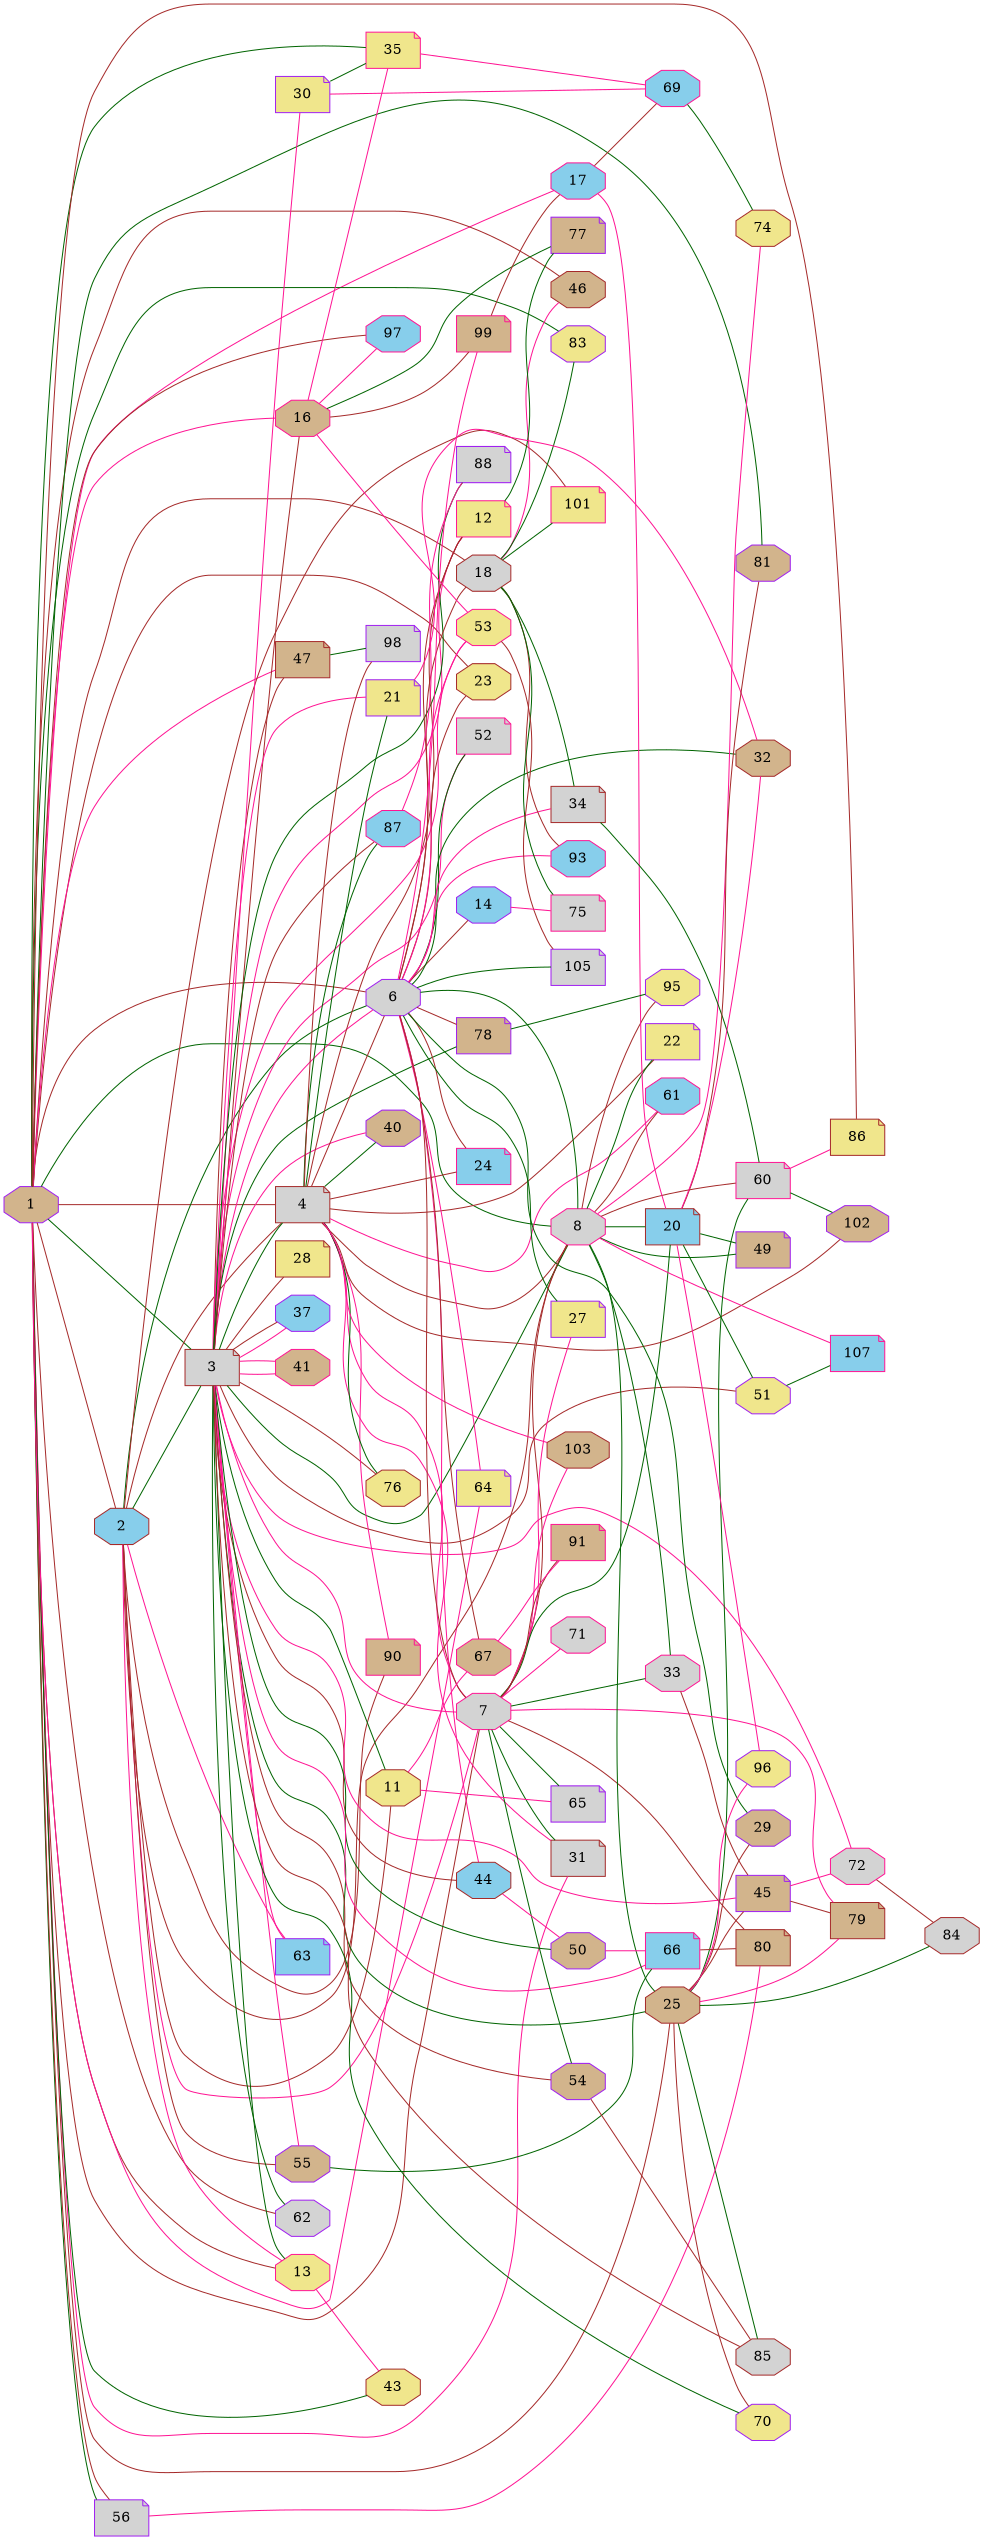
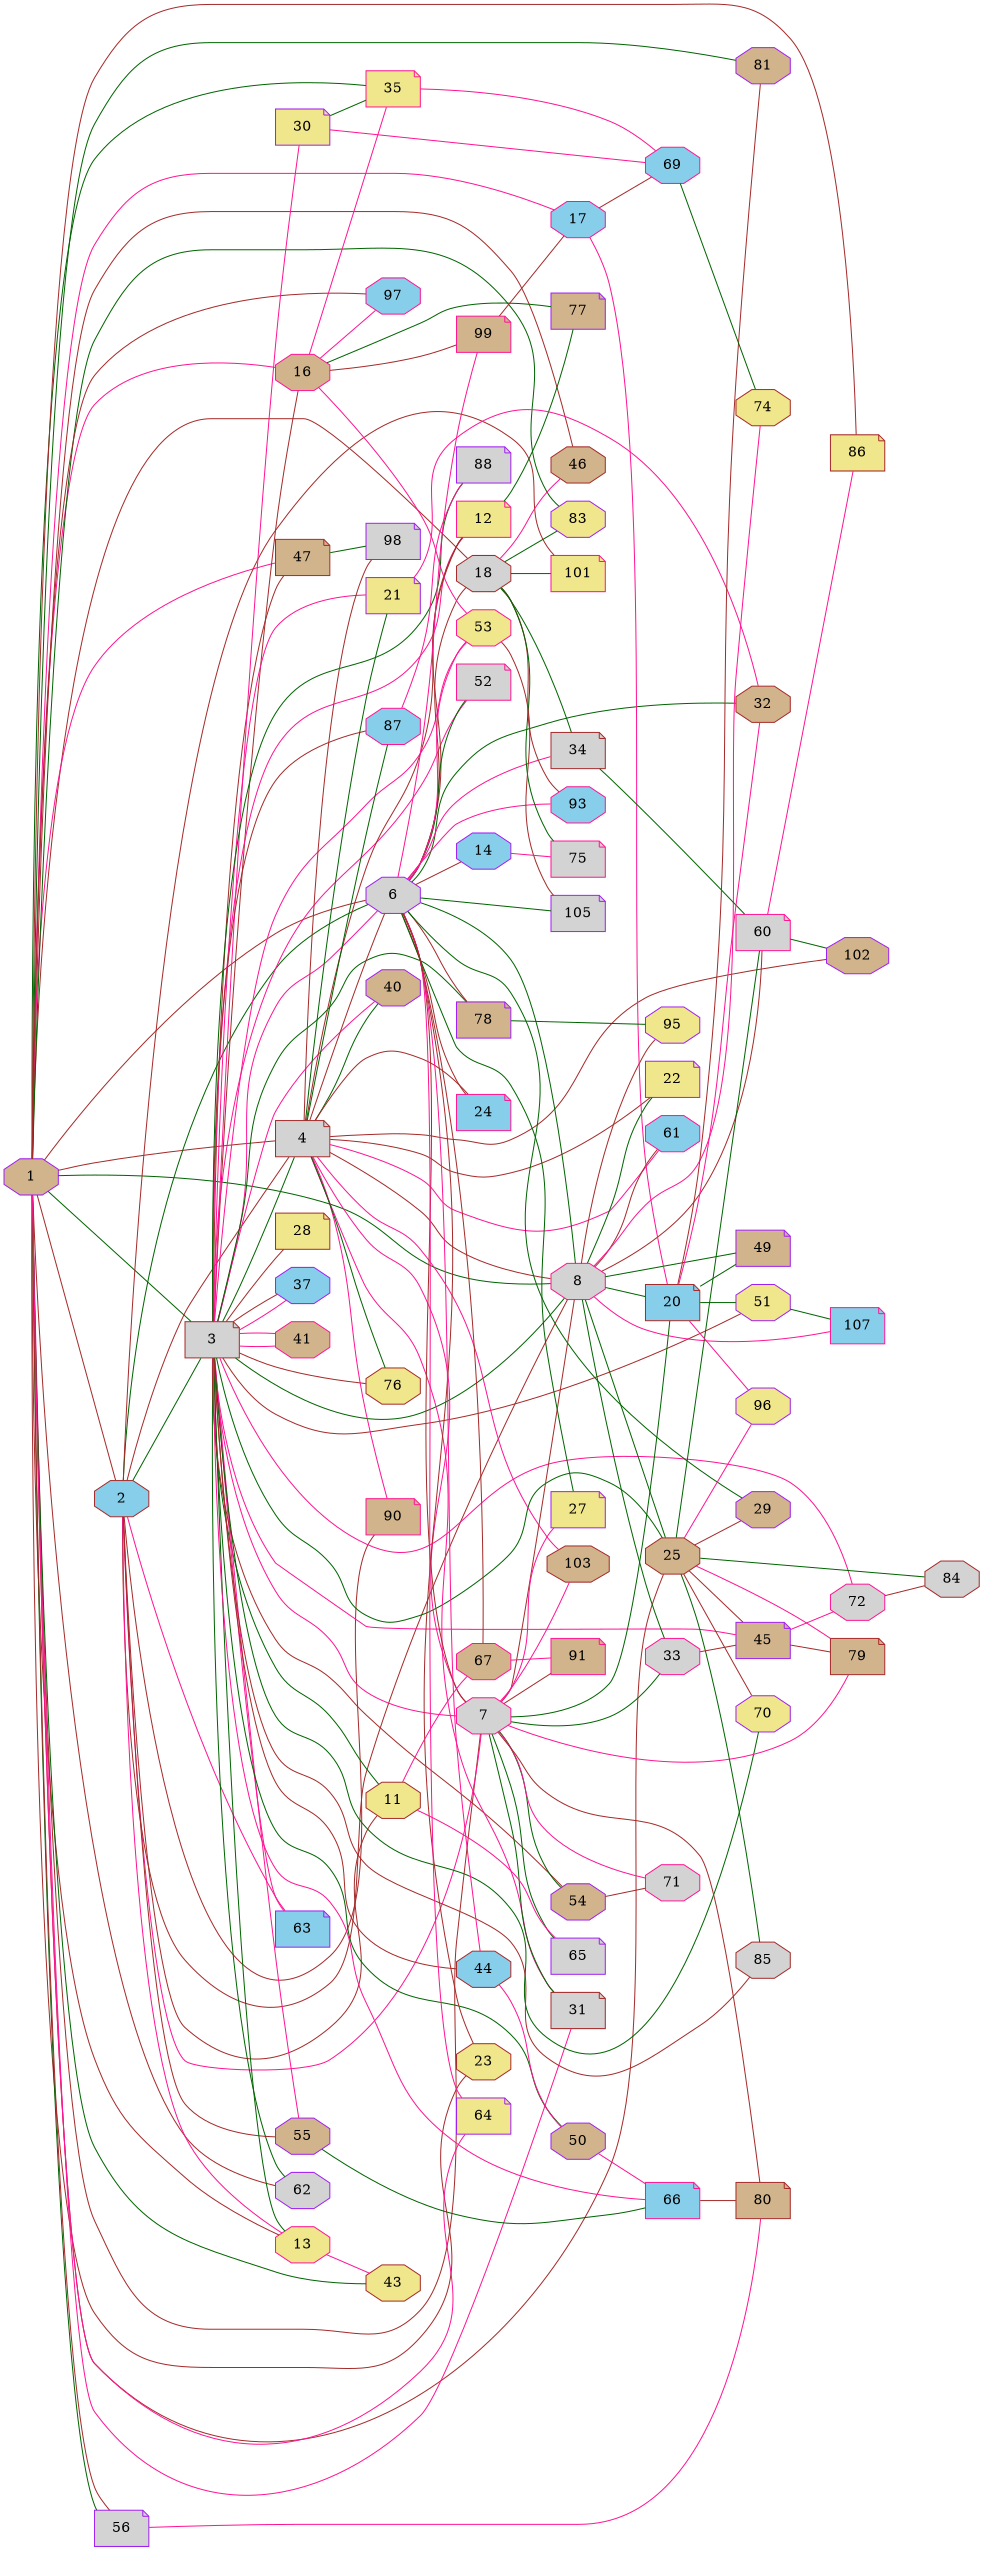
  graph {
    rankdir=LR
    node [color=purple fillcolor=tan shape=octagon style=filled]
    edge [color=brown]
    1 [super="+39"]
    2 [color=brown fillcolor=skyblue super="+82"]
    3 [color=brown fillcolor=lightgrey shape=note super="+5"]
    4 [color=brown fillcolor=lightgrey shape=note super="+10"]
    6 [fillcolor=lightgrey super="+9"]
    7 [color=deeppink fillcolor=lightgrey super="+26"]
    8 [color=deeppink fillcolor=lightgrey super="+59"]
    13 [color=deeppink fillcolor=khaki super="+19"]
    16 [color=deeppink super="+42"]
    17 [color=deeppink fillcolor=skyblue]
    18 [color=brown fillcolor=lightgrey super="+57"]
    23 [color=brown fillcolor=khaki]
    25 [color=brown super="+48"]
    31 [color=brown fillcolor=lightgrey shape=note super="+58"]
    35 [color=deeppink fillcolor=khaki shape=note]
    43 [color=brown fillcolor=khaki]
    46 [color=brown]
    47 [color=brown shape=note]
    56 [fillcolor=lightgrey shape=note]
    62 [fillcolor=lightgrey super="+94"]
    64 [fillcolor=khaki shape=note]
    81
    83 [fillcolor=khaki]
    86 [color=brown fillcolor=khaki shape=note]
    97 [color=deeppink fillcolor=skyblue]
    11 [color=brown fillcolor=khaki]
    55
    63 [fillcolor=skyblue shape=note]
    90 [color=deeppink shape=note]
    101 [color=deeppink fillcolor=khaki shape=note]
    12 [color=deeppink fillcolor=khaki shape=note super="+15"]
    21 [fillcolor=khaki shape=note]
    28 [color=brown fillcolor=khaki shape=note]
    30 [fillcolor=khaki shape=note super="+38"]
    37 [fillcolor=skyblue]
    40
    41 [color=deeppink]
    44 [color=brown fillcolor=skyblue]
    45 [shape=note super="+89"]
    50
    51 [fillcolor=khaki]
    52 [color=deeppink fillcolor=lightgrey shape=note]
    53 [color=deeppink fillcolor=khaki super="+108"]
    54
    66 [color=deeppink fillcolor=skyblue shape=note super="+104"]
    70 [fillcolor=khaki]
    72 [color=deeppink fillcolor=lightgrey]
    76 [color=brown fillcolor=khaki]
    78 [shape=note]
    85 [color=brown fillcolor=lightgrey]
    87 [color=deeppink fillcolor=skyblue]
    88 [fillcolor=lightgrey shape=note]
    22 [fillcolor=khaki shape=note]
    24 [color=deeppink fillcolor=skyblue shape=note]
    61 [color=deeppink fillcolor=skyblue]
    98 [fillcolor=lightgrey shape=note]
    102
    103 [color=brown]
    14 [fillcolor=skyblue]
    27 [fillcolor=khaki shape=note]
    29
    32 [color=brown super="+92"]
    34 [color=brown fillcolor=lightgrey shape=note]
    67 [color=deeppink]
    93 [color=deeppink fillcolor=skyblue]
    99 [color=deeppink shape=note]
    105 [fillcolor=lightgrey shape=note]
    20 [color=brown fillcolor=skyblue shape=note super="+36"]
    33 [color=deeppink fillcolor=lightgrey]
    65 [fillcolor=lightgrey shape=note]
    71 [color=deeppink fillcolor=lightgrey]
    79 [color=brown shape=note super="+100"]
    80 [color=brown shape=note super="+106"]
    91 [color=deeppink shape=note]
    49 [shape=note]
    60 [color=deeppink fillcolor=lightgrey shape=note super="+68"]
    74 [color=brown fillcolor=khaki]
    95 [fillcolor=khaki]
    107 [color=deeppink fillcolor=skyblue shape=note]
    77 [shape=note]
    69 [color=deeppink fillcolor=skyblue super="+73"]
    75 [color=deeppink fillcolor=lightgrey shape=note]
    96 [fillcolor=khaki]
    84 [color=brown fillcolor=lightgrey]
    1 -- 2
    1 -- 3 [color=darkgreen weight=2]
    1 -- 4 [weight=2]
    1 -- 6 [weight=2]
    1 -- 7 [weight=2]
    1 -- 8 [color=darkgreen]
    1 -- 13
    1 -- 16 [color=deeppink]
    1 -- 17 [color=deeppink]
    1 -- 18
    1 -- 23
    1 -- 25
    1 -- 31 [color=deeppink]
    1 -- 35 [color=darkgreen]
    1 -- 43 [color=darkgreen]
    1 -- 46
    1 -- 47 [color=deeppink]
    1 -- 56 [color=darkgreen]
    1 -- 56
    1 -- 62
    1 -- 64 [color=deeppink]
    1 -- 81 [color=darkgreen]
    1 -- 83 [color=darkgreen]
    1 -- 86
    1 -- 97
    2 -- 3 [color=darkgreen weight=2]
    2 -- 4 [weight=2]
    2 -- 6 [color=darkgreen weight=2]
    2 -- 7 [color=deeppink]
    2 -- 8 [weight=2]
    2 -- 13 [color=deeppink]
    2 -- 11
    2 -- 55
    2 -- 63 [color=deeppink]
    2 -- 90
    2 -- 101
    3 -- 4 [color=darkgreen weight=4]
    3 -- 6 [color=deeppink weight=4]
    3 -- 7 [color=deeppink weight=2]
    3 -- 8 [color=darkgreen weight=2]
    3 -- 13 [color=darkgreen]
    3 -- 16
    3 -- 25 [color=darkgreen]
    3 -- 47
    3 -- 62 [color=darkgreen weight=2]
    3 -- 11 [color=darkgreen]
    3 -- 55 [color=deeppink]
    3 -- 63 [color=deeppink]
    3 -- 12 [color=deeppink]
    3 -- 21 [color=deeppink]
    3 -- 28
    3 -- 30 [color=deeppink]
    3 -- 37 [color=deeppink]
    3 -- 37
    3 -- 40 [color=deeppink]
    3 -- 41 [color=deeppink]
    3 -- 41 [color=deeppink]
    3 -- 44
    3 -- 45 [color=deeppink]
    3 -- 50 [color=darkgreen]
    3 -- 51
    3 -- 52 [color=deeppink]
    3 -- 53 [color=deeppink]
    3 -- 54
    3 -- 66 [color=deeppink]
    3 -- 70 [color=darkgreen]
    3 -- 72 [color=deeppink]
    3 -- 76
    3 -- 78 [color=darkgreen]
    3 -- 85
    3 -- 87
    3 -- 88 [color=darkgreen]
    4 -- 6 [weight=4]
    4 -- 7 [color=deeppink weight=3]
    4 -- 8 [weight=2]
    4 -- 31 [color=deeppink]
    4 -- 90 [color=deeppink]
    4 -- 12
    4 -- 21 [color=darkgreen]
    4 -- 40 [color=darkgreen]
    4 -- 76 [color=darkgreen]
    4 -- 87 [color=darkgreen]
    4 -- 22
    4 -- 24
    4 -- 61 [color=deeppink]
    4 -- 98
    4 -- 102
    4 -- 103 [color=deeppink]
    6 -- 7 [weight=2]
    6 -- 8 [color=darkgreen weight=3]
    6 -- 18 [weight=2]
    6 -- 23
    6 -- 64 [color=deeppink]
    6 -- 12
    6 -- 44 [color=deeppink]
    6 -- 52 [color=darkgreen]
    6 -- 53 [color=deeppink]
    6 -- 78
    6 -- 24
    6 -- 14
    6 -- 27 [color=darkgreen]
    6 -- 29 [color=darkgreen]
    6 -- 32 [color=darkgreen]
    6 -- 34 [color=deeppink]
    6 -- 67
    6 -- 93 [color=deeppink]
    6 -- 99 [color=deeppink]
    6 -- 105 [color=darkgreen]
    7 -- 8
    7 -- 31 [color=darkgreen]
    7 -- 54 [color=darkgreen]
    7 -- 103 [color=deeppink]
    7 -- 27 [color=deeppink]
    7 -- 20 [color=darkgreen]
    7 -- 33 [color=darkgreen]
    7 -- 65 [color=darkgreen]
    7 -- 71 [color=deeppink]
    7 -- 79 [color=deeppink]
    7 -- 80
    7 -- 91
    8 -- 25 [color=darkgreen]
    8 -- 22 [color=darkgreen]
    8 -- 61
    8 -- 20 [color=darkgreen]
    8 -- 33 [color=darkgreen]
    8 -- 49 [color=darkgreen]
    8 -- 60
    8 -- 74 [color=deeppink]
    8 -- 95
    8 -- 107 [color=deeppink]
    13 -- 43 [color=deeppink]
    16 -- 35 [color=deeppink]
    16 -- 97 [color=deeppink]
    16 -- 53 [color=deeppink]
    16 -- 99
    16 -- 77 [color=darkgreen]
    17 -- 20 [color=deeppink]
    17 -- 69
    18 -- 46 [color=deeppink]
    18 -- 83 [color=darkgreen]
    18 -- 101 [color=darkgreen]
    18 -- 34 [color=darkgreen]
    18 -- 93
    18 -- 75 [color=darkgreen]
    25 -- 45
    25 -- 70
    25 -- 85 [color=darkgreen]
    25 -- 29
    25 -- 79 [color=deeppink]
    25 -- 60 [color=darkgreen]
    25 -- 96 [color=deeppink]
    25 -- 84 [color=darkgreen]
    35 -- 69 [color=deeppink]
    47 -- 98 [color=darkgreen]
    56 -- 80 [color=deeppink]
    11 -- 67 [color=deeppink]
    11 -- 65 [color=deeppink]
    55 -- 66 [color=darkgreen]
    12 -- 77 [color=darkgreen]
    21 -- 32 [color=deeppink]
    30 -- 35 [color=darkgreen]
    30 -- 69 [color=deeppink]
    44 -- 50 [color=deeppink]
    45 -- 72 [color=deeppink]
    45 -- 79
    50 -- 66 [color=deeppink]
    51 -- 107 [color=darkgreen]
    53 -- 105
-   54 -- 85
+   54 -- 71
    66 -- 80
    72 -- 84
    78 -- 95 [color=darkgreen]
    87 -- 88 [color=deeppink]
    14 -- 75 [color=deeppink]
    34 -- 60 [color=darkgreen]
    67 -- 91 [color=deeppink]
    99 -- 17
    20 -- 81
    20 -- 51 [color=darkgreen]
    20 -- 32 [color=deeppink]
    20 -- 49 [color=darkgreen]
    20 -- 96 [color=deeppink]
    33 -- 45
    60 -- 86 [color=deeppink]
    60 -- 102 [color=darkgreen]
    69 -- 74 [color=darkgreen]
  }
